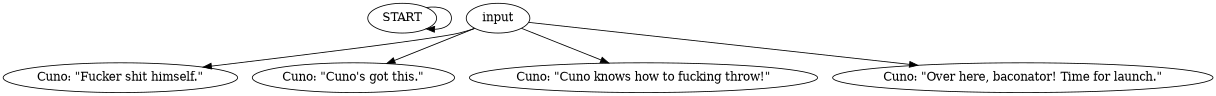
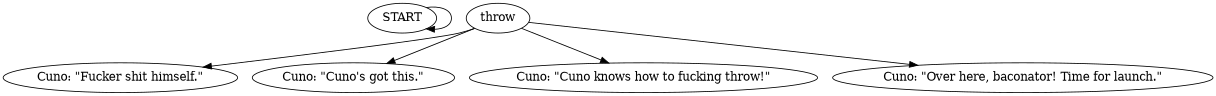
  digraph {
    n1 [label=START]
-   n2 [label=input]
+   n2 [label=throw]
    n3 [label="Cuno: \"Fucker shit himself.\""]
    n4 [label="Cuno: \"Cuno's got this.\""]
    n5 [label="Cuno: \"Cuno knows how to fucking throw!\""]
    n6 [label="Cuno: \"Over here, baconator! Time for launch.\""]
    n1 -> n1
    n2 -> n3
    n2 -> n4
    n2 -> n5
    n2 -> n6
  }
